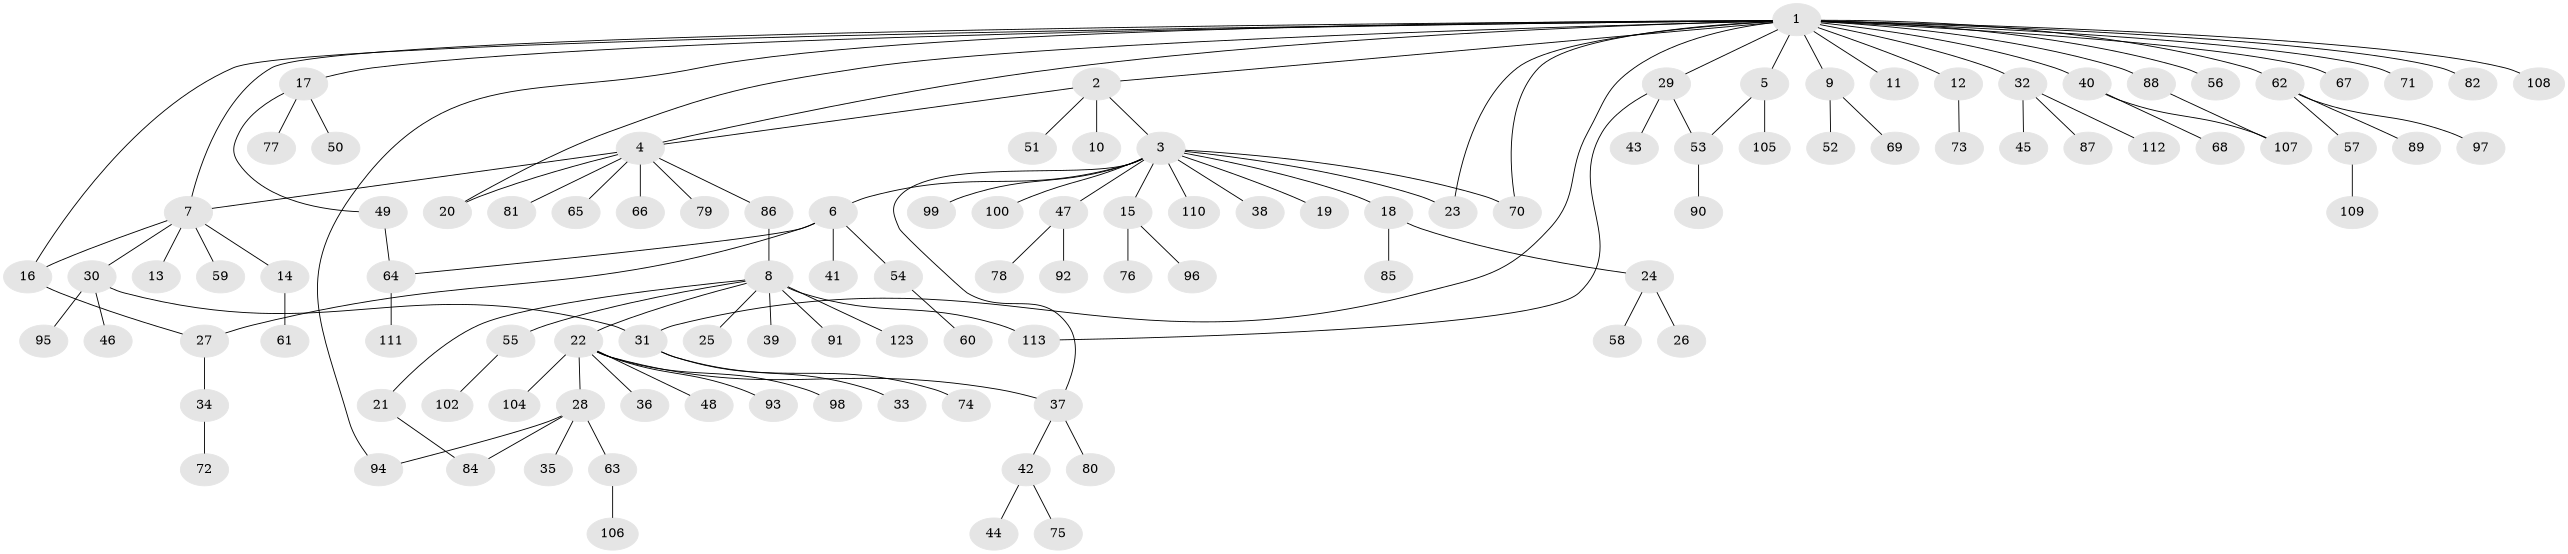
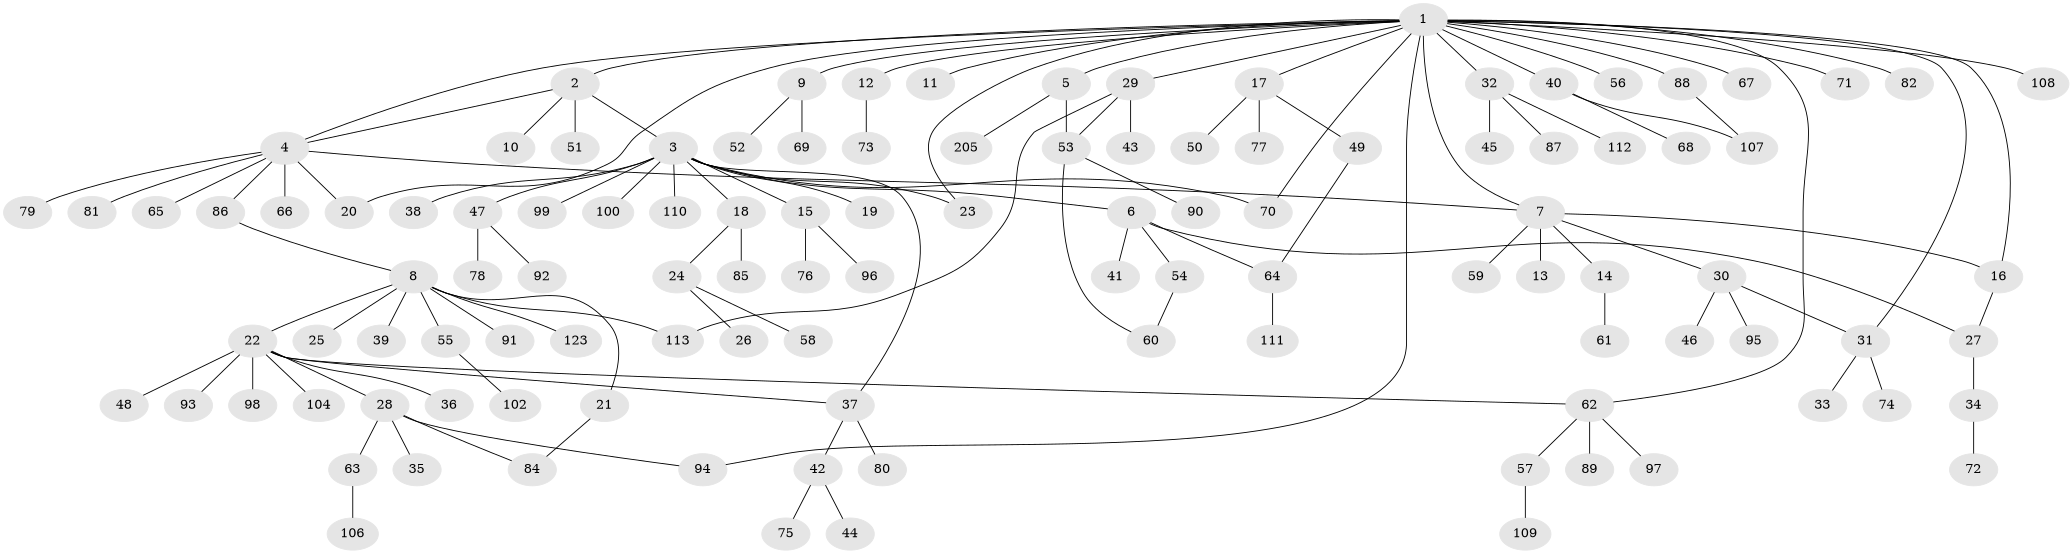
  graph {
    node [color=gray90 style=filled]
    1
    2
    4
    5
    7
    9
    11
    12
    16
    17
    20
    23
    29
    31
    32
    40
    56
    62
    67
    70
    71
    82
    88
    94
    108
    3
    10
    51
    65
    66
    79
    81
    86
    53
-   105
+   105 [label=205]
    13
    14
    30
    59
    52
    69
    73
    27
    49
    50
    77
    113
    43
    33
    74
    45
    87
    112
    68
    107
    57
    89
    97
    6
    15
    18
    19
    37
    38
    47
    99
    100
    110
    41
    54
    64
    76
    96
    24
    85
    42
    80
    78
    92
    8
    21
    22
    25
    39
    55
    91
    n87 [label=123]
    60
    90
    34
    111
    61
    46
    95
    84
    28
    36
    48
    93
    98
    104
    102
    26
    58
    35
    63
    72
    106
    44
    75
    109
    1 -- 2
    1 -- 4
    1 -- 5
    1 -- 7
    1 -- 9
    1 -- 11
    1 -- 12
    1 -- 16
    1 -- 17
    1 -- 20
    1 -- 23
    1 -- 29
    1 -- 31
    1 -- 32
    1 -- 40
    1 -- 56
    1 -- 62
    1 -- 67
    1 -- 70
    1 -- 71
    1 -- 82
    1 -- 88
    1 -- 94
    1 -- 108
    2 -- 4
    2 -- 3
    2 -- 10
    2 -- 51
    4 -- 7
    4 -- 20
    4 -- 65
    4 -- 66
    4 -- 79
    4 -- 81
    4 -- 86
    5 -- 53
    5 -- 105
    7 -- 16
    7 -- 13
    7 -- 14
    7 -- 30
    7 -- 59
    9 -- 52
    9 -- 69
    12 -- 73
    16 -- 27
    17 -- 49
    17 -- 50
    17 -- 77
    29 -- 53
    29 -- 113
    29 -- 43
    31 -- 33
    31 -- 74
    32 -- 45
    32 -- 87
    32 -- 112
    40 -- 68
    40 -- 107
    62 -- 57
    62 -- 89
    62 -- 97
    88 -- 107
    3 -- 23
    3 -- 70
    3 -- 6
    3 -- 15
    3 -- 18
    3 -- 19
    3 -- 37
    3 -- 38
    3 -- 47
    3 -- 99
    3 -- 100
    3 -- 110
    86 -- 8
+   53 -- 60
    53 -- 90
    14 -- 61
    30 -- 31
    30 -- 46
    30 -- 95
    27 -- 34
    49 -- 64
    57 -- 109
    6 -- 27
    6 -- 41
    6 -- 54
    6 -- 64
    15 -- 76
    15 -- 96
    18 -- 24
    18 -- 85
    37 -- 42
    37 -- 80
    47 -- 78
    47 -- 92
    54 -- 60
    64 -- 111
    24 -- 26
    24 -- 58
    42 -- 44
    42 -- 75
    8 -- 113
    8 -- 21
    8 -- 22
    8 -- 25
    8 -- 39
    8 -- 55
    8 -- 91
    8 -- n87
    21 -- 84
+   22 -- 62
    22 -- 37
    22 -- 28
    22 -- 36
    22 -- 48
    22 -- 93
    22 -- 98
    22 -- 104
    55 -- 102
    34 -- 72
    28 -- 94
    28 -- 84
    28 -- 35
    28 -- 63
    63 -- 106
  }
